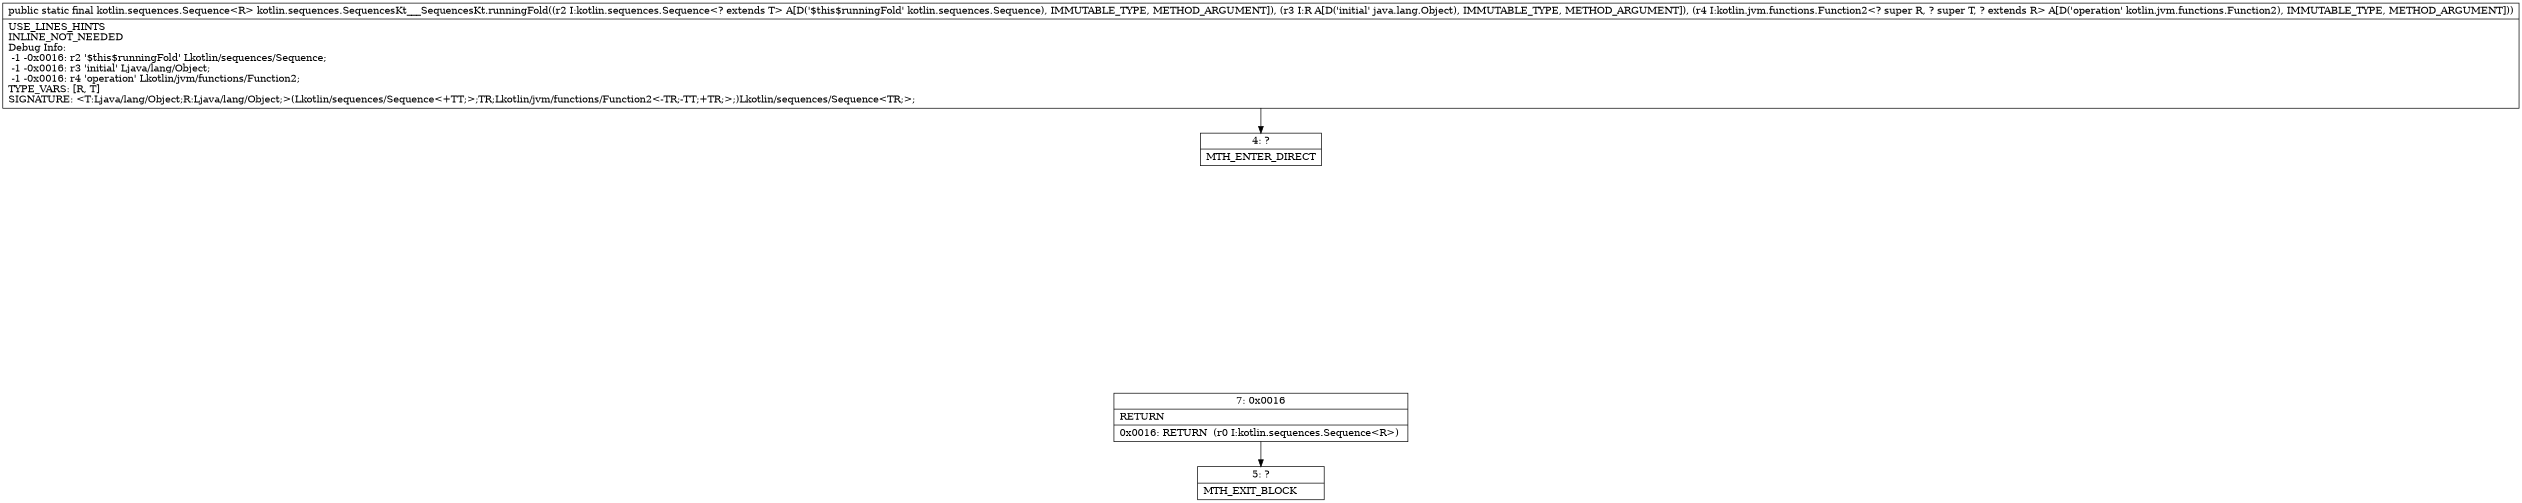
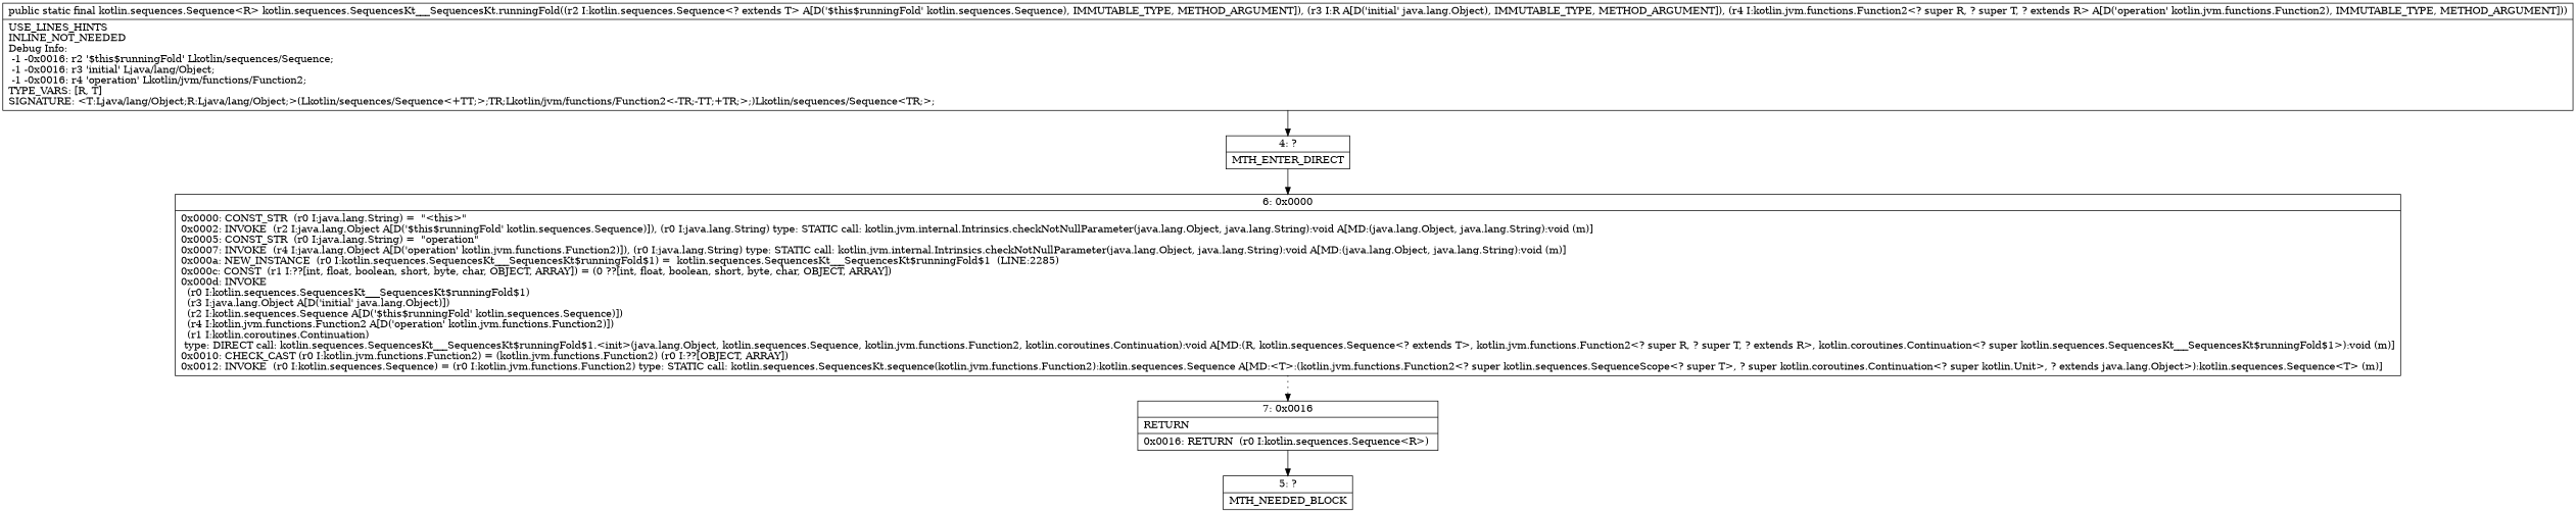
  digraph {
    node [shape=record]
    edge [style=solid]
    n1 [label="{4\:\ ?|MTH_ENTER_DIRECT\l}"]
+   n2 [label="{6\:\ 0x0000|0x0000: CONST_STR  (r0 I:java.lang.String) =  \"\<this\>\" \l0x0002: INVOKE  (r2 I:java.lang.Object A[D('$this$runningFold' kotlin.sequences.Sequence)]), (r0 I:java.lang.String) type: STATIC call: kotlin.jvm.internal.Intrinsics.checkNotNullParameter(java.lang.Object, java.lang.String):void A[MD:(java.lang.Object, java.lang.String):void (m)]\l0x0005: CONST_STR  (r0 I:java.lang.String) =  \"operation\" \l0x0007: INVOKE  (r4 I:java.lang.Object A[D('operation' kotlin.jvm.functions.Function2)]), (r0 I:java.lang.String) type: STATIC call: kotlin.jvm.internal.Intrinsics.checkNotNullParameter(java.lang.Object, java.lang.String):void A[MD:(java.lang.Object, java.lang.String):void (m)]\l0x000a: NEW_INSTANCE  (r0 I:kotlin.sequences.SequencesKt___SequencesKt$runningFold$1) =  kotlin.sequences.SequencesKt___SequencesKt$runningFold$1  (LINE:2285)\l0x000c: CONST  (r1 I:??[int, float, boolean, short, byte, char, OBJECT, ARRAY]) = (0 ??[int, float, boolean, short, byte, char, OBJECT, ARRAY]) \l0x000d: INVOKE  \l  (r0 I:kotlin.sequences.SequencesKt___SequencesKt$runningFold$1)\l  (r3 I:java.lang.Object A[D('initial' java.lang.Object)])\l  (r2 I:kotlin.sequences.Sequence A[D('$this$runningFold' kotlin.sequences.Sequence)])\l  (r4 I:kotlin.jvm.functions.Function2 A[D('operation' kotlin.jvm.functions.Function2)])\l  (r1 I:kotlin.coroutines.Continuation)\l type: DIRECT call: kotlin.sequences.SequencesKt___SequencesKt$runningFold$1.\<init\>(java.lang.Object, kotlin.sequences.Sequence, kotlin.jvm.functions.Function2, kotlin.coroutines.Continuation):void A[MD:(R, kotlin.sequences.Sequence\<? extends T\>, kotlin.jvm.functions.Function2\<? super R, ? super T, ? extends R\>, kotlin.coroutines.Continuation\<? super kotlin.sequences.SequencesKt___SequencesKt$runningFold$1\>):void (m)]\l0x0010: CHECK_CAST (r0 I:kotlin.jvm.functions.Function2) = (kotlin.jvm.functions.Function2) (r0 I:??[OBJECT, ARRAY]) \l0x0012: INVOKE  (r0 I:kotlin.sequences.Sequence) = (r0 I:kotlin.jvm.functions.Function2) type: STATIC call: kotlin.sequences.SequencesKt.sequence(kotlin.jvm.functions.Function2):kotlin.sequences.Sequence A[MD:\<T\>:(kotlin.jvm.functions.Function2\<? super kotlin.sequences.SequenceScope\<? super T\>, ? super kotlin.coroutines.Continuation\<? super kotlin.Unit\>, ? extends java.lang.Object\>):kotlin.sequences.Sequence\<T\> (m)]\l}"]
    n3 [label="{7\:\ 0x0016|RETURN\l|0x0016: RETURN  (r0 I:kotlin.sequences.Sequence\<R\>) \l}"]
-   n4 [label="{5\:\ ?|MTH_EXIT_BLOCK\l}"]
+   n4 [label="{5\:\ ?|MTH_NEEDED_BLOCK\l}"]
    n5 [label="{public static final kotlin.sequences.Sequence\<R\> kotlin.sequences.SequencesKt___SequencesKt.runningFold((r2 I:kotlin.sequences.Sequence\<? extends T\> A[D('$this$runningFold' kotlin.sequences.Sequence), IMMUTABLE_TYPE, METHOD_ARGUMENT]), (r3 I:R A[D('initial' java.lang.Object), IMMUTABLE_TYPE, METHOD_ARGUMENT]), (r4 I:kotlin.jvm.functions.Function2\<? super R, ? super T, ? extends R\> A[D('operation' kotlin.jvm.functions.Function2), IMMUTABLE_TYPE, METHOD_ARGUMENT]))  | USE_LINES_HINTS\lINLINE_NOT_NEEDED\lDebug Info:\l  \-1 \-0x0016: r2 '$this$runningFold' Lkotlin\/sequences\/Sequence;\l  \-1 \-0x0016: r3 'initial' Ljava\/lang\/Object;\l  \-1 \-0x0016: r4 'operation' Lkotlin\/jvm\/functions\/Function2;\lTYPE_VARS: [R, T]\lSIGNATURE: \<T:Ljava\/lang\/Object;R:Ljava\/lang\/Object;\>(Lkotlin\/sequences\/Sequence\<+TT;\>;TR;Lkotlin\/jvm\/functions\/Function2\<\-TR;\-TT;+TR;\>;)Lkotlin\/sequences\/Sequence\<TR;\>;\l}"]
+   n1 -> n2
+   n2 -> n3 [style=dotted]
    n3 -> n4
    n5 -> n1
  }
